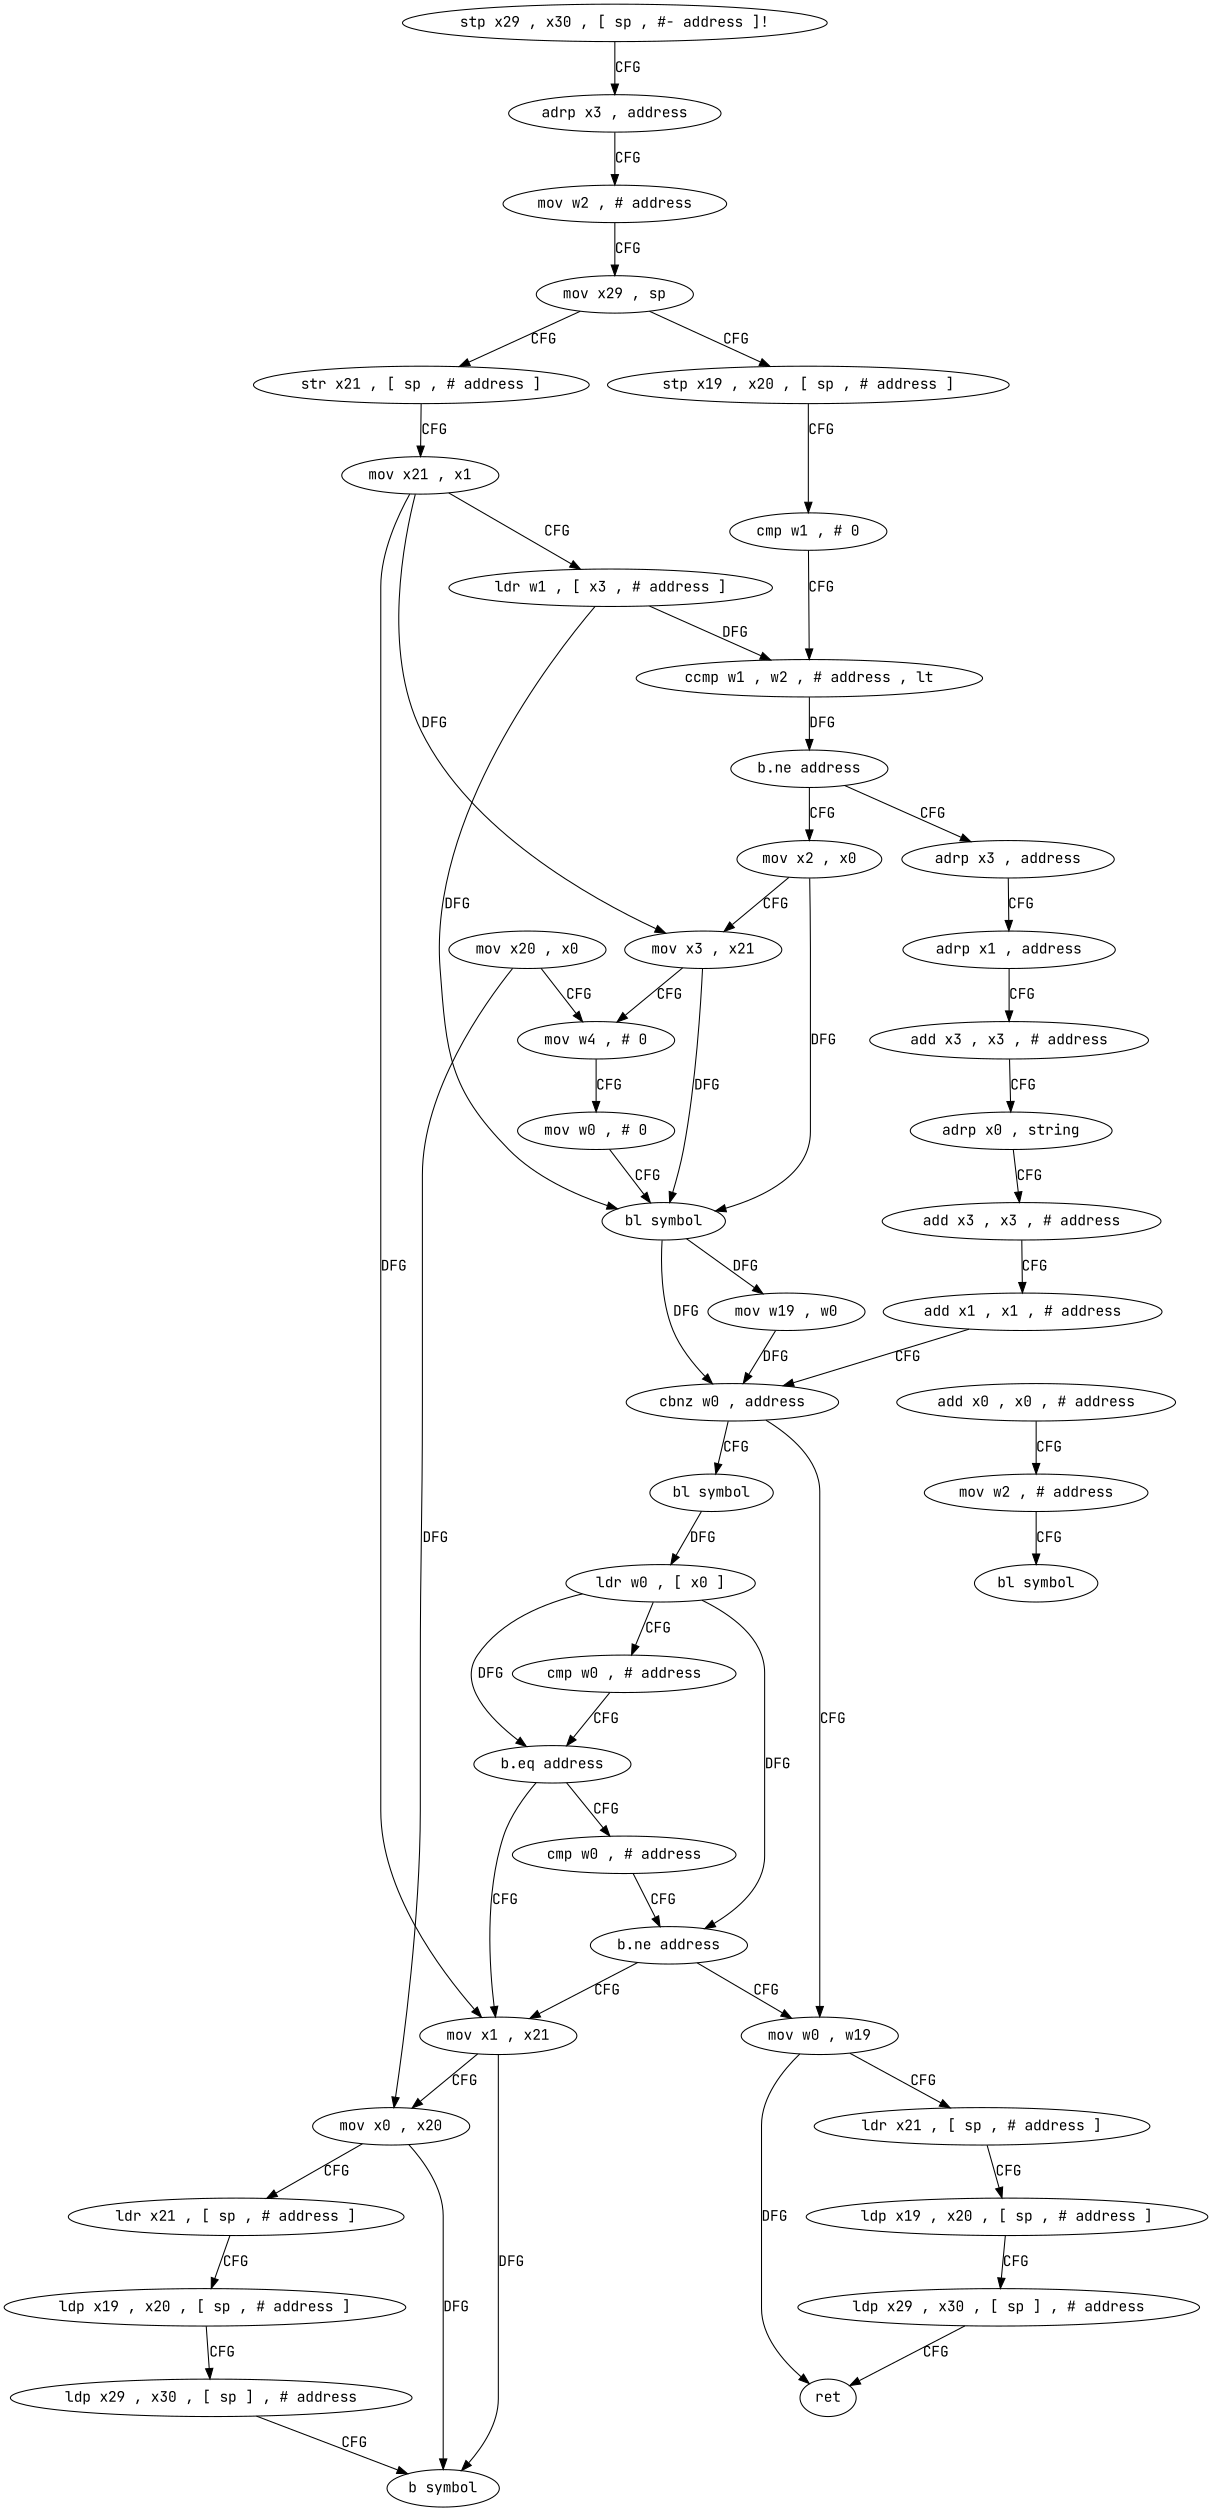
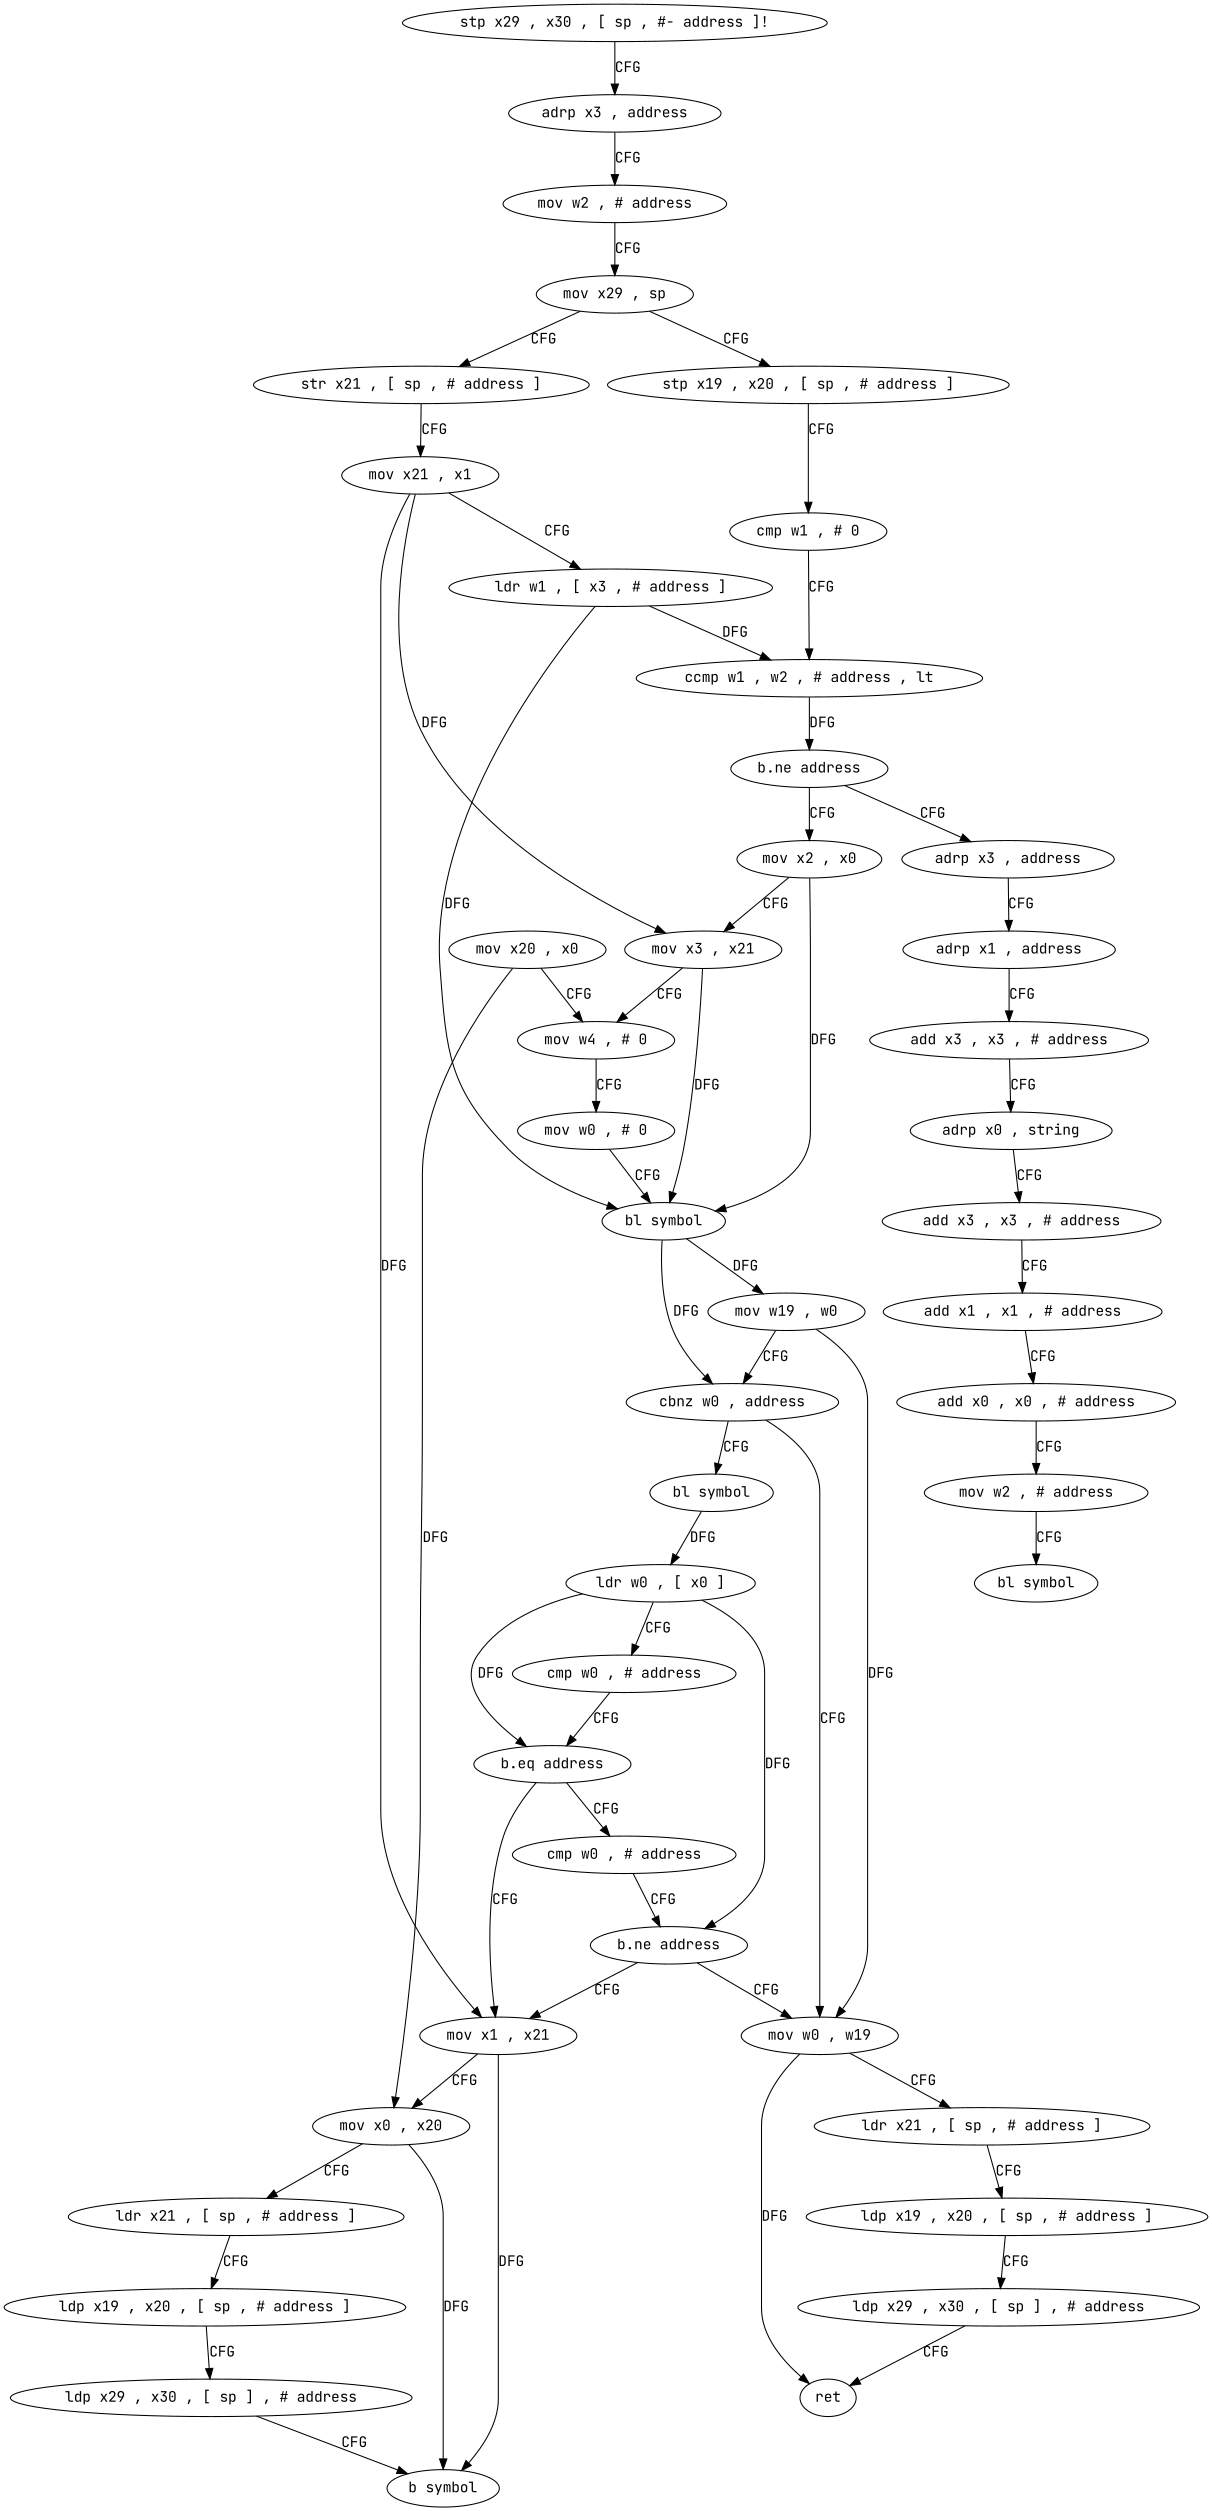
  digraph {
    fontname="JetBrains Mono"
    node [fontname="JetBrains Mono"]
    edge [fontname="JetBrains Mono"]
    n1 [label="stp x29 , x30 , [ sp , #- address ]!"]
    n2 [label="adrp x3 , address"]
    n3 [label="mov w2 , # address"]
    n4 [label="mov x29 , sp"]
    n5 [label="str x21 , [ sp , # address ]"]
    n6 [label="stp x19 , x20 , [ sp , # address ]"]
    n7 [label="mov x21 , x1"]
    n8 [label="ldr w1 , [ x3 , # address ]"]
    n9 [label="mov x3 , x21"]
    n10 [label="mov x1 , x21"]
    n11 [label="ccmp w1 , w2 , # address , lt"]
    n12 [label="bl symbol"]
    n13 [label="mov w4 , # 0"]
    n14 [label="mov x0 , x20"]
    n15 [label="b symbol"]
    n16 [label="cmp w1 , # 0"]
    n17 [label="b.ne address"]
    n18 [label="mov w19 , w0"]
    n19 [label="cbnz w0 , address"]
    n20 [label="adrp x3 , address"]
    n21 [label="mov x2 , x0"]
    n22 [label="adrp x1 , address"]
    n23 [label="add x3 , x3 , # address"]
    n24 [label="adrp x0 , string"]
    n25 [label="add x3 , x3 , # address"]
    n26 [label="add x1 , x1 , # address"]
    n27 [label="add x0 , x0 , # address"]
    n28 [label="mov w2 , # address"]
    n29 [label="bl symbol"]
    n30 [label="mov x20 , x0"]
    n31 [label="mov w0 , # 0"]
    n32 [label="ldr x21 , [ sp , # address ]"]
    n33 [label="mov w0 , w19"]
    n34 [label="bl symbol"]
    n35 [label="ldr x21 , [ sp , # address ]"]
    n36 [label=ret]
    n37 [label="ldr w0 , [ x0 ]"]
    n38 [label="cmp w0 , # address"]
    n39 [label="b.eq address"]
    n40 [label="b.ne address"]
    n41 [label="ldp x19 , x20 , [ sp , # address ]"]
    n42 [label="cmp w0 , # address"]
    n43 [label="ldp x29 , x30 , [ sp ] , # address"]
    n44 [label="ldp x19 , x20 , [ sp , # address ]"]
    n45 [label="ldp x29 , x30 , [ sp ] , # address"]
    n1 -> n2 [label=CFG]
    n2 -> n3 [label=CFG]
    n3 -> n4 [label=CFG]
    n4 -> n5 [label=CFG]
    n4 -> n6 [label=CFG]
    n5 -> n7 [label=CFG]
    n6 -> n16 [label=CFG]
    n7 -> n8 [label=CFG]
    n7 -> n9 [label=DFG]
    n7 -> n10 [label=DFG]
    n8 -> n11 [label=DFG]
    n8 -> n12 [label=DFG]
    n9 -> n12 [label=DFG]
    n9 -> n13 [label=CFG]
    n10 -> n14 [label=CFG]
    n10 -> n15 [label=DFG]
    n11 -> n17 [label=DFG]
    n12 -> n18 [label=DFG]
    n12 -> n19 [label=DFG]
    n13 -> n31 [label=CFG]
    n14 -> n15 [label=DFG]
    n14 -> n32 [label=CFG]
    n16 -> n11 [label=CFG]
    n17 -> n20 [label=CFG]
    n17 -> n21 [label=CFG]
-   n18 -> n19 [label=DFG]
+   n18 -> n19 [label=CFG]
+   n18 -> n33 [label=DFG]
    n19 -> n33 [label=CFG]
    n19 -> n34 [label=CFG]
    n20 -> n22 [label=CFG]
    n21 -> n9 [label=CFG]
    n21 -> n12 [label=DFG]
    n22 -> n23 [label=CFG]
    n23 -> n24 [label=CFG]
    n24 -> n25 [label=CFG]
    n25 -> n26 [label=CFG]
-   n26 -> n19 [label=CFG]
+   n26 -> n27 [label=CFG]
    n27 -> n28 [label=CFG]
    n28 -> n29 [label=CFG]
    n30 -> n13 [label=CFG]
    n30 -> n14 [label=DFG]
    n31 -> n12 [label=CFG]
    n32 -> n44 [label=CFG]
    n33 -> n35 [label=CFG]
    n33 -> n36 [label=DFG]
    n34 -> n37 [label=DFG]
    n35 -> n41 [label=CFG]
    n37 -> n38 [label=CFG]
    n37 -> n39 [label=DFG]
    n37 -> n40 [label=DFG]
    n38 -> n39 [label=CFG]
    n39 -> n10 [label=CFG]
    n39 -> n42 [label=CFG]
    n40 -> n10 [label=CFG]
    n40 -> n33 [label=CFG]
    n41 -> n43 [label=CFG]
    n42 -> n40 [label=CFG]
    n43 -> n36 [label=CFG]
    n44 -> n45 [label=CFG]
    n45 -> n15 [label=CFG]
  }
